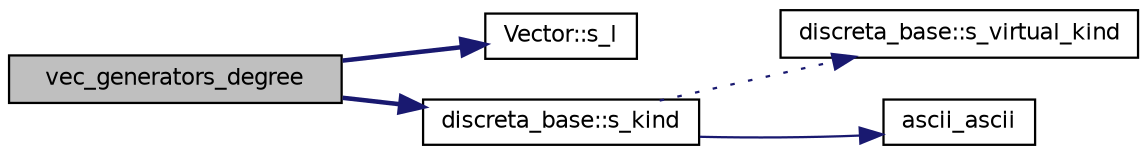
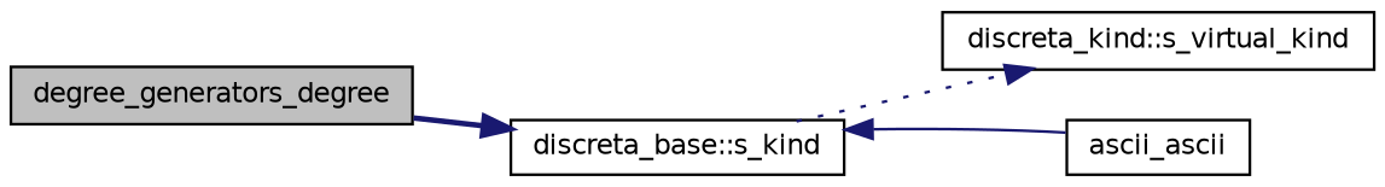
  digraph {
    rankdir=LR
    node [color=black fillcolor=white fontname=Helvetica fontsize=10 shape=record style=filled]
    edge [color=midnightblue fontname=Helvetica fontsize=10 labelfontname=Helvetica labelfontsize=10 style=bold]
-   n1 [fillcolor=grey75 fontcolor=black height=0.2 label=vec_generators_degree width=0.4]
-   n2 [height=0.2 label="Vector::s_l" width=0.4]
+   n1 [fillcolor=grey75 fontcolor=black height=0.2 label=degree_generators_degree width=0.4]
    n3 [height=0.2 label="discreta_base::s_kind" width=0.4]
-   n4 [height=0.2 label="discreta_base::s_virtual_kind" width=0.4]
+   n4 [height=0.2 label="discreta_kind::s_virtual_kind" width=0.4]
    n5 [height=0.2 label=ascii_ascii width=0.4]
-   n1 -> n2
    n1 -> n3
    n3 -> n4 [style=dotted]
-   n3 -> n5 [style=solid]
+   n5 -> n3 [style=solid]
  }
